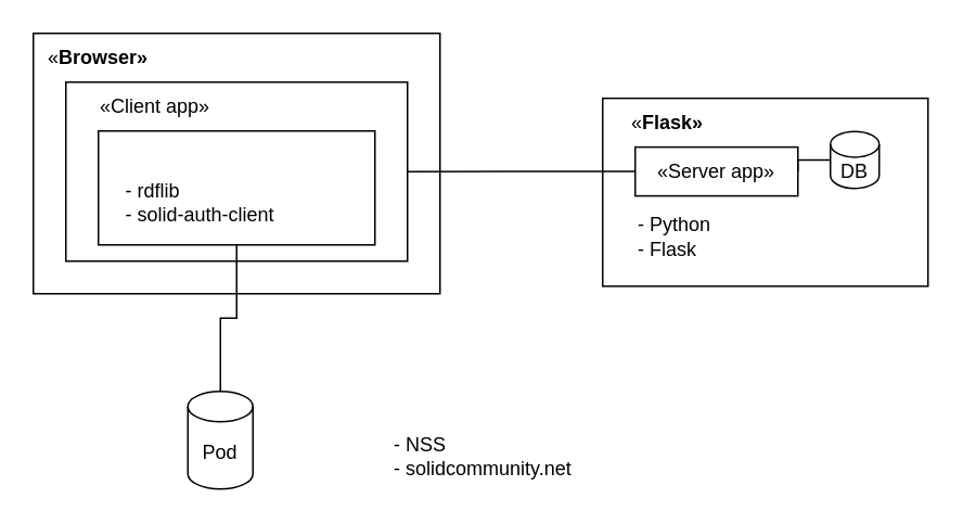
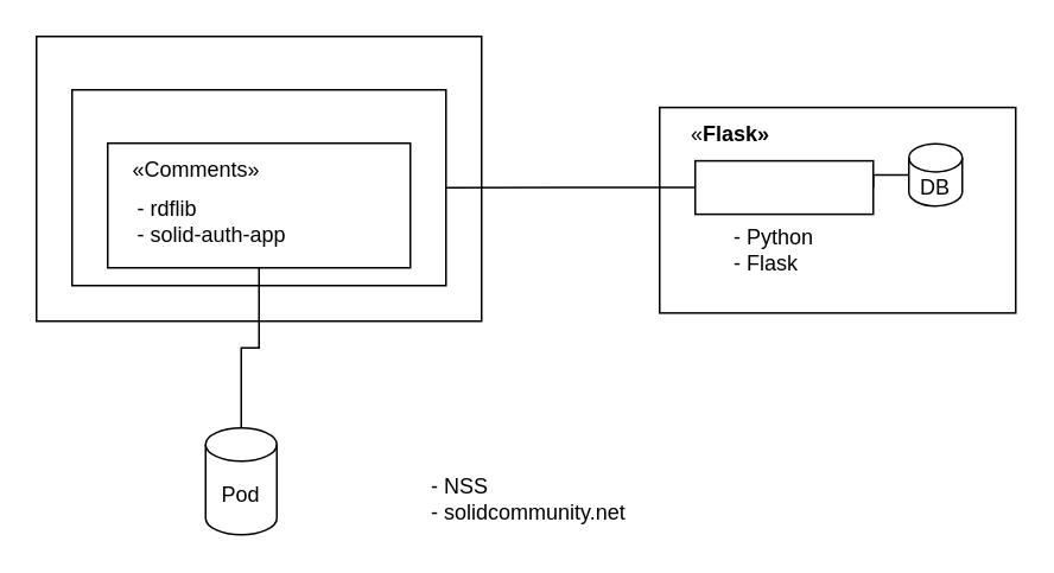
  <mxCell id="0" />
  <mxCell id="1" parent="0" />
  <mxCell id="2" value="" style="rounded=0;whiteSpace=wrap;html=1;" vertex="1" parent="1"><mxGeometry x="20" y="20" width="250" height="160" as="geometry" /></mxCell>
  <mxCell id="3" value="" style="rounded=0;whiteSpace=wrap;html=1;" vertex="1" parent="1"><mxGeometry x="40" y="50" width="210" height="110" as="geometry" /></mxCell>
  <mxCell id="4" style="edgeStyle=orthogonalEdgeStyle;rounded=0;orthogonalLoop=1;jettySize=auto;html=1;exitX=0.5;exitY=1;exitDx=0;exitDy=0;entryX=0.5;entryY=0;entryDx=0;entryDy=0;entryPerimeter=0;endArrow=none;endFill=0;" edge="1" parent="1" source="5" target="16"><mxGeometry relative="1" as="geometry" /></mxCell>
  <mxCell id="5" value="" style="rounded=0;whiteSpace=wrap;html=1;" vertex="1" parent="1"><mxGeometry x="60" y="80" width="170" height="70" as="geometry" /></mxCell>
- <mxCell id="6" value="«&lt;b&gt;Browser»&lt;/b&gt;" style="text;html=1;strokeColor=none;fillColor=none;align=center;verticalAlign=middle;whiteSpace=wrap;rounded=0;" vertex="1" parent="1"><mxGeometry x="40" y="20" width="40" height="30" as="geometry" /></mxCell>
- <mxCell id="7" value="«Client app»" style="text;html=1;strokeColor=none;fillColor=none;align=center;verticalAlign=middle;whiteSpace=wrap;rounded=0;" vertex="1" parent="1"><mxGeometry x="60" y="50" width="70" height="30" as="geometry" /></mxCell>
+ <mxCell id="8" value="«Comments»" style="text;html=1;strokeColor=none;fillColor=none;align=center;verticalAlign=middle;whiteSpace=wrap;rounded=0;" vertex="1" parent="1"><mxGeometry x="80" y="80" width="60" height="30" as="geometry" /></mxCell>
  <mxCell id="9" value="" style="rounded=0;whiteSpace=wrap;html=1;" vertex="1" parent="1"><mxGeometry x="370" y="59.91" width="200" height="115.5" as="geometry" /></mxCell>
  <mxCell id="10" style="edgeStyle=orthogonalEdgeStyle;rounded=0;orthogonalLoop=1;jettySize=auto;html=1;exitX=0;exitY=0.5;exitDx=0;exitDy=0;entryX=1;entryY=0.5;entryDx=0;entryDy=0;endArrow=none;endFill=0;" edge="1" parent="1" source="11" target="3"><mxGeometry relative="1" as="geometry" /></mxCell>
  <mxCell id="11" value="" style="rounded=0;whiteSpace=wrap;html=1;" vertex="1" parent="1"><mxGeometry x="390" y="89.91" width="100" height="30" as="geometry" /></mxCell>
  <mxCell id="12" value="«&lt;b&gt;Flask»&lt;/b&gt;" style="text;html=1;strokeColor=none;fillColor=none;align=center;verticalAlign=middle;whiteSpace=wrap;rounded=0;" vertex="1" parent="1"><mxGeometry x="390" y="59.91" width="40" height="30" as="geometry" /></mxCell>
- <mxCell id="13" value="«Server app»" style="text;html=1;strokeColor=none;fillColor=none;align=center;verticalAlign=middle;whiteSpace=wrap;rounded=0;" vertex="1" parent="1"><mxGeometry x="400" y="89.91" width="80" height="30" as="geometry" /></mxCell>
  <mxCell id="14" style="edgeStyle=orthogonalEdgeStyle;rounded=0;orthogonalLoop=1;jettySize=auto;html=1;exitX=0;exitY=0.5;exitDx=0;exitDy=0;exitPerimeter=0;entryX=1;entryY=0.5;entryDx=0;entryDy=0;endArrow=none;endFill=0;" edge="1" parent="1" source="15" target="11"><mxGeometry relative="1" as="geometry" /></mxCell>
  <mxCell id="15" value="DB" style="shape=cylinder3;whiteSpace=wrap;html=1;boundedLbl=1;backgroundOutline=1;size=7.905;" vertex="1" parent="1"><mxGeometry x="510" y="80.29" width="30" height="35" as="geometry" /></mxCell>
  <mxCell id="16" value="Pod" style="shape=cylinder3;whiteSpace=wrap;html=1;boundedLbl=1;backgroundOutline=1;size=9.345;" vertex="1" parent="1"><mxGeometry x="115" y="240" width="40" height="60" as="geometry" /></mxCell>
  <mxCell id="17" style="edgeStyle=orthogonalEdgeStyle;rounded=0;orthogonalLoop=1;jettySize=auto;html=1;exitX=0.5;exitY=1;exitDx=0;exitDy=0;endArrow=none;endFill=0;" edge="1" parent="1" source="9" target="9"><mxGeometry relative="1" as="geometry" /></mxCell>
  <mxCell id="18" value="&lt;div&gt;- NSS&lt;/div&gt;&lt;div&gt;- solidcommunity.net&lt;br&gt;&lt;/div&gt;" style="text;html=1;strokeColor=none;fillColor=none;align=left;verticalAlign=middle;whiteSpace=wrap;rounded=0;" vertex="1" parent="1"><mxGeometry x="240" y="270" width="140" height="20" as="geometry" /></mxCell>
- <mxCell id="19" value="&lt;div&gt;- Python&lt;/div&gt;&lt;div&gt;- Flask&lt;br&gt;&lt;/div&gt;" style="text;html=1;strokeColor=none;fillColor=none;align=left;verticalAlign=middle;whiteSpace=wrap;rounded=0;" vertex="1" parent="1"><mxGeometry x="390" y="135.41" width="140" height="20" as="geometry" /></mxCell>
- <mxCell id="20" value="&lt;div&gt;- rdflib&lt;/div&gt;&lt;div&gt;- solid-auth-client&lt;br&gt;&lt;/div&gt;" style="text;html=1;strokeColor=none;fillColor=none;align=left;verticalAlign=middle;whiteSpace=wrap;rounded=0;" vertex="1" parent="1"><mxGeometry x="75" y="114.13" width="140" height="20" as="geometry" /></mxCell>
+ <mxCell id="19" value="&lt;div&gt;- Python&lt;/div&gt;&lt;div&gt;- Flask&lt;br&gt;&lt;/div&gt;" style="text;html=1;strokeColor=none;fillColor=none;align=left;verticalAlign=middle;whiteSpace=wrap;rounded=0;" vertex="1" parent="1"><mxGeometry x="410" y="130.41" width="140" height="20" as="geometry" /></mxCell>
+ <mxCell id="20" value="&lt;div&gt;- rdflib&lt;/div&gt;&lt;div&gt;- solid-auth-app&lt;br&gt;&lt;/div&gt;" style="text;html=1;strokeColor=none;fillColor=none;align=left;verticalAlign=middle;whiteSpace=wrap;rounded=0;" vertex="1" parent="1"><mxGeometry x="75" y="114.13" width="140" height="20" as="geometry" /></mxCell>
